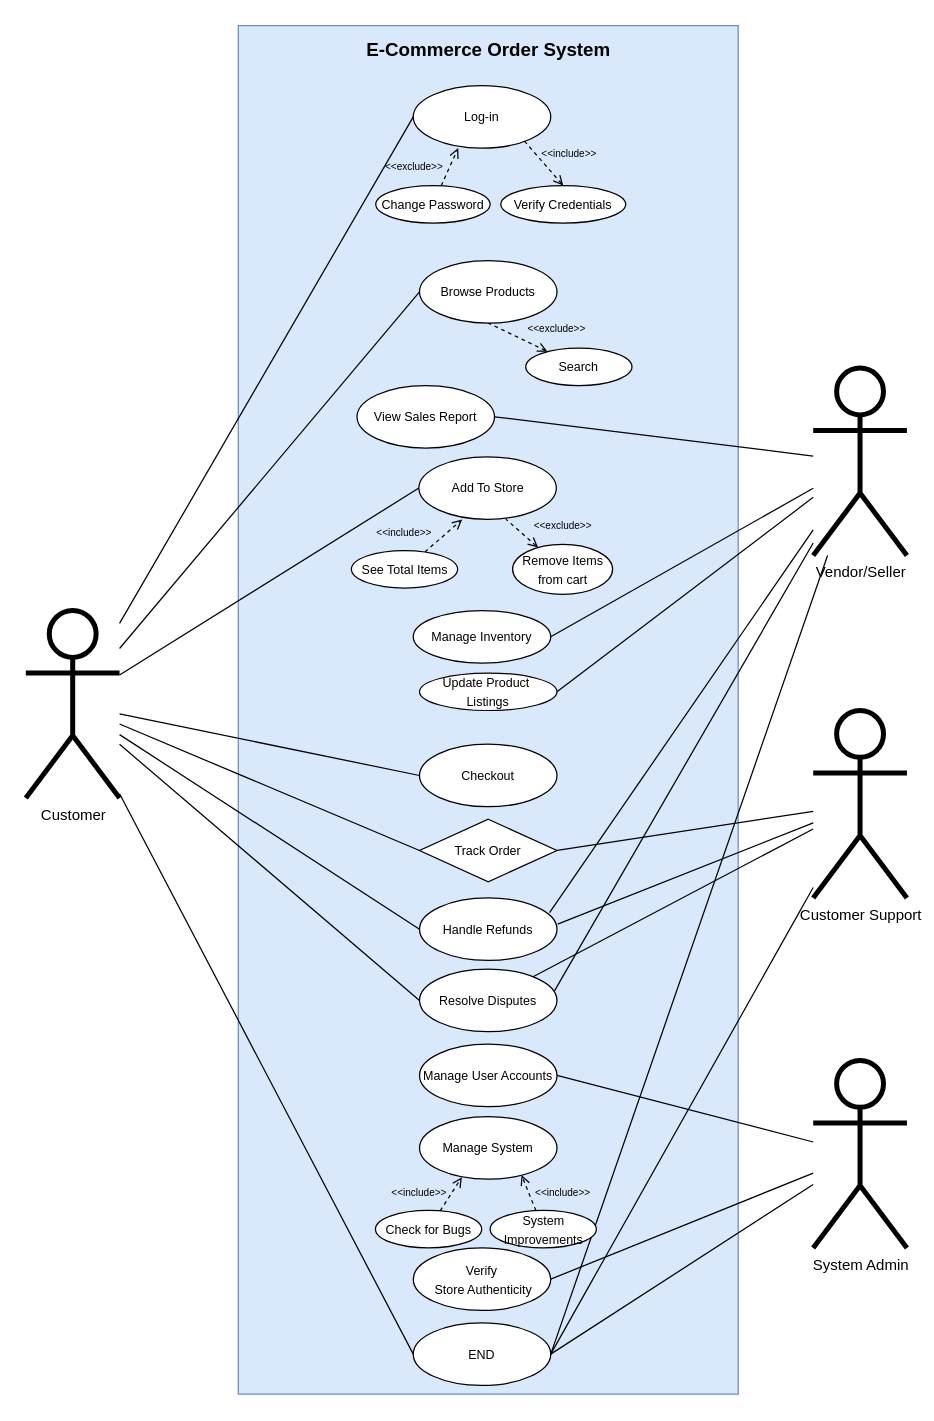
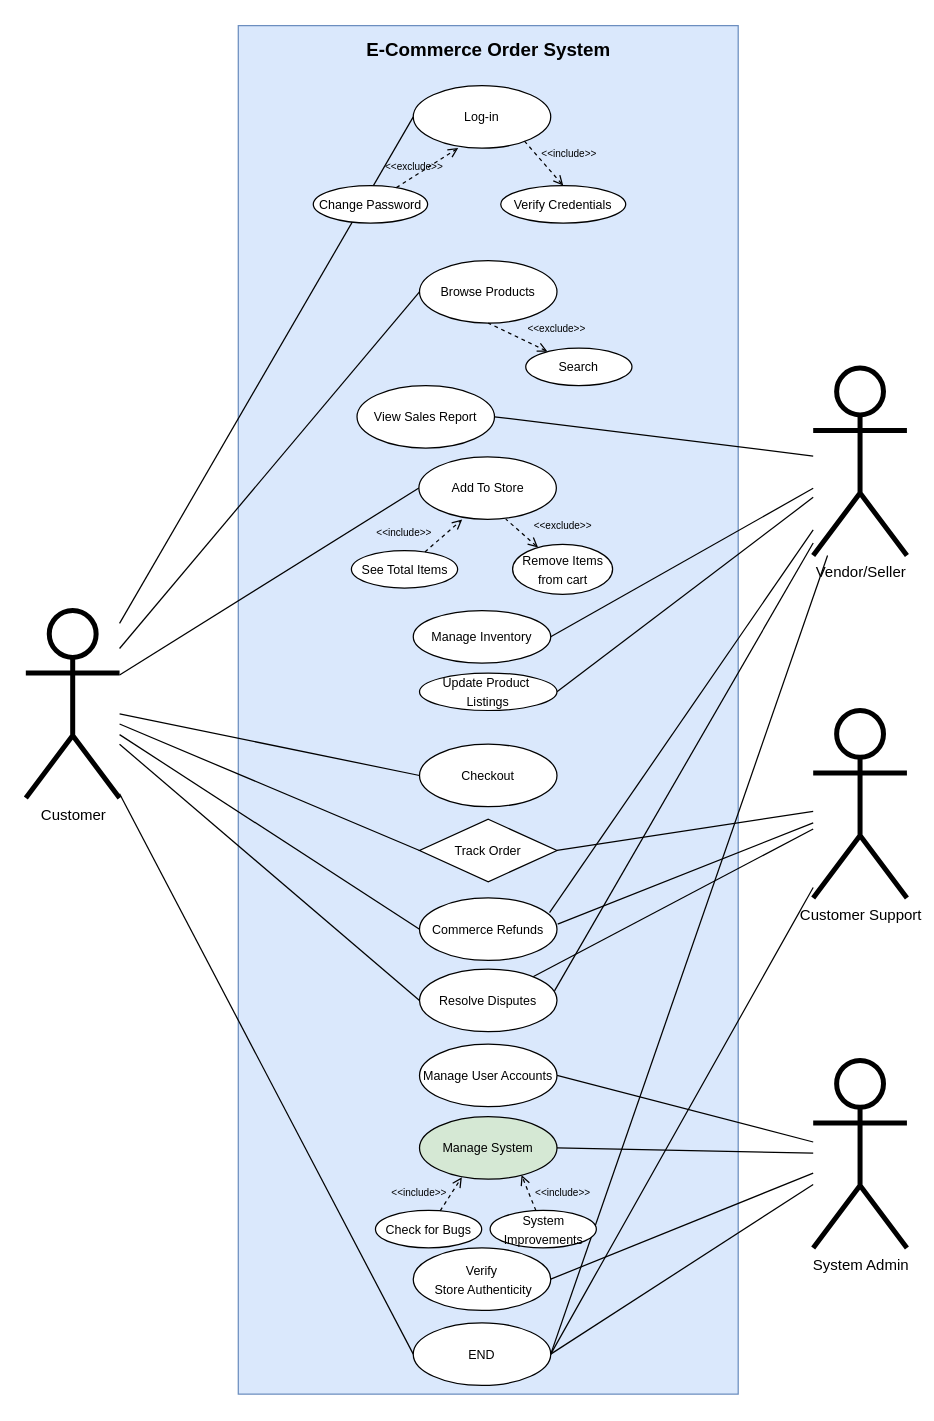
  <mxCell id="0" />
  <mxCell id="1" parent="0" />
  <mxCell id="2" value="" style="rounded=0;whiteSpace=wrap;html=1;movable=0;resizable=0;rotatable=0;deletable=0;editable=0;locked=1;connectable=0;fillColor=#dae8fc;strokeColor=#6c8ebf;" vertex="1" parent="1"><mxGeometry x="190" y="20" width="400" height="1095" as="geometry" /></mxCell>
  <mxCell id="3" value="&lt;font style=&quot;font-size: 15px;&quot;&gt;&lt;b&gt;E-Commerce Order System&lt;/b&gt;&lt;/font&gt;" style="text;html=1;align=center;verticalAlign=middle;whiteSpace=wrap;rounded=0;" vertex="1" parent="1"><mxGeometry x="288.75" y="24" width="202.5" height="30" as="geometry" /></mxCell>
  <mxCell id="4" style="rounded=0;orthogonalLoop=1;jettySize=auto;html=1;endArrow=none;endFill=0;entryX=0;entryY=0.5;entryDx=0;entryDy=0;" edge="1" parent="1" source="7" target="8"><mxGeometry relative="1" as="geometry" /></mxCell>
  <mxCell id="5" style="rounded=0;orthogonalLoop=1;jettySize=auto;html=1;entryX=0;entryY=0.5;entryDx=0;entryDy=0;endArrow=none;endFill=0;" edge="1" parent="1" source="7" target="49"><mxGeometry relative="1" as="geometry" /></mxCell>
  <mxCell id="6" style="rounded=0;orthogonalLoop=1;jettySize=auto;html=1;entryX=0;entryY=0.5;entryDx=0;entryDy=0;endArrow=none;endFill=0;" edge="1" parent="1" source="7" target="57"><mxGeometry relative="1" as="geometry" /></mxCell>
  <mxCell id="7" value="Customer" style="shape=umlActor;verticalLabelPosition=bottom;verticalAlign=top;html=1;outlineConnect=0;strokeWidth=4;" vertex="1" parent="1"><mxGeometry x="20" y="488" width="75" height="150" as="geometry" /></mxCell>
  <mxCell id="8" value="&lt;font style=&quot;font-size: 10px;&quot;&gt;Browse Products&lt;/font&gt;" style="ellipse;whiteSpace=wrap;html=1;" vertex="1" parent="1"><mxGeometry x="335" y="208" width="110" height="50" as="geometry" /></mxCell>
  <mxCell id="9" style="rounded=0;orthogonalLoop=1;jettySize=auto;html=1;endArrow=none;endFill=0;exitX=0;exitY=0.5;exitDx=0;exitDy=0;" edge="1" parent="1" source="10" target="7"><mxGeometry relative="1" as="geometry" /></mxCell>
  <mxCell id="10" value="&lt;font style=&quot;font-size: 10px;&quot;&gt;Add To Store&lt;/font&gt;" style="ellipse;whiteSpace=wrap;html=1;" vertex="1" parent="1"><mxGeometry x="334.5" y="365" width="110" height="50" as="geometry" /></mxCell>
  <mxCell id="11" style="rounded=0;orthogonalLoop=1;jettySize=auto;html=1;endArrow=none;endFill=0;exitX=0;exitY=0.5;exitDx=0;exitDy=0;" edge="1" parent="1" source="12" target="7"><mxGeometry relative="1" as="geometry" /></mxCell>
  <mxCell id="12" value="&lt;font style=&quot;font-size: 10px;&quot;&gt;Checkout&lt;/font&gt;" style="ellipse;whiteSpace=wrap;html=1;" vertex="1" parent="1"><mxGeometry x="335" y="595" width="110" height="50" as="geometry" /></mxCell>
  <mxCell id="13" style="rounded=0;orthogonalLoop=1;jettySize=auto;html=1;endArrow=none;endFill=0;exitX=0;exitY=0.5;exitDx=0;exitDy=0;" edge="1" parent="1" source="14" target="7"><mxGeometry relative="1" as="geometry" /></mxCell>
  <mxCell id="14" value="&lt;font style=&quot;font-size: 10px;&quot;&gt;Track Order&lt;/font&gt;" style="rhombus;whiteSpace=wrap;html=1;" vertex="1" parent="1"><mxGeometry x="335" y="655" width="110" height="50" as="geometry" /></mxCell>
  <mxCell id="15" style="rounded=0;orthogonalLoop=1;jettySize=auto;html=1;endArrow=none;endFill=0;exitX=0;exitY=0.5;exitDx=0;exitDy=0;" edge="1" parent="1" source="16" target="7"><mxGeometry relative="1" as="geometry" /></mxCell>
- <mxCell id="16" value="&lt;font style=&quot;font-size: 10px;&quot;&gt;Handle Refunds&lt;/font&gt;" style="ellipse;whiteSpace=wrap;html=1;" vertex="1" parent="1"><mxGeometry x="335" y="718" width="110" height="50" as="geometry" /></mxCell>
+ <mxCell id="16" value="&lt;font style=&quot;font-size: 10px;&quot;&gt;Commerce Refunds&lt;/font&gt;" style="ellipse;whiteSpace=wrap;html=1;" vertex="1" parent="1"><mxGeometry x="335" y="718" width="110" height="50" as="geometry" /></mxCell>
  <mxCell id="17" style="rounded=0;orthogonalLoop=1;jettySize=auto;html=1;entryX=0.946;entryY=0.235;entryDx=0;entryDy=0;endArrow=none;endFill=0;entryPerimeter=0;" edge="1" parent="1" source="22" target="16"><mxGeometry relative="1" as="geometry" /></mxCell>
  <mxCell id="18" style="rounded=0;orthogonalLoop=1;jettySize=auto;html=1;entryX=1;entryY=0.5;entryDx=0;entryDy=0;endArrow=none;endFill=0;" edge="1" parent="1" source="22" target="31"><mxGeometry relative="1" as="geometry" /></mxCell>
  <mxCell id="19" style="rounded=0;orthogonalLoop=1;jettySize=auto;html=1;endArrow=none;endFill=0;entryX=1;entryY=0.5;entryDx=0;entryDy=0;" edge="1" parent="1" source="22" target="32"><mxGeometry relative="1" as="geometry" /></mxCell>
  <mxCell id="20" style="rounded=0;orthogonalLoop=1;jettySize=auto;html=1;entryX=1;entryY=0.5;entryDx=0;entryDy=0;endArrow=none;endFill=0;" edge="1" parent="1" source="22" target="57"><mxGeometry relative="1" as="geometry" /></mxCell>
  <mxCell id="21" style="rounded=0;orthogonalLoop=1;jettySize=auto;html=1;entryX=1;entryY=0.5;entryDx=0;entryDy=0;endArrow=none;endFill=0;" edge="1" parent="1" source="22" target="58"><mxGeometry relative="1" as="geometry" /></mxCell>
  <mxCell id="22" value="Vendor/Seller" style="shape=umlActor;verticalLabelPosition=bottom;verticalAlign=top;html=1;outlineConnect=0;strokeWidth=4;" vertex="1" parent="1"><mxGeometry x="650" y="294" width="75" height="150" as="geometry" /></mxCell>
  <mxCell id="23" style="rounded=0;orthogonalLoop=1;jettySize=auto;html=1;endArrow=none;endFill=0;exitX=0;exitY=0.5;exitDx=0;exitDy=0;" edge="1" parent="1" source="24" target="7"><mxGeometry relative="1" as="geometry" /></mxCell>
  <mxCell id="24" value="&lt;font style=&quot;font-size: 10px;&quot;&gt;Log-in&lt;/font&gt;" style="ellipse;whiteSpace=wrap;html=1;" vertex="1" parent="1"><mxGeometry x="330" y="68" width="110" height="50" as="geometry" /></mxCell>
  <mxCell id="25" style="rounded=0;orthogonalLoop=1;jettySize=auto;html=1;dashed=1;endArrow=none;endFill=0;startArrow=open;startFill=0;exitX=0.5;exitY=0;exitDx=0;exitDy=0;entryX=0.807;entryY=0.884;entryDx=0;entryDy=0;entryPerimeter=0;" edge="1" parent="1" source="26" target="24"><mxGeometry relative="1" as="geometry" /></mxCell>
  <mxCell id="26" value="&lt;font style=&quot;font-size: 10px;&quot;&gt;Verify Credentials&lt;/font&gt;" style="ellipse;whiteSpace=wrap;html=1;" vertex="1" parent="1"><mxGeometry x="400" y="148" width="100" height="30" as="geometry" /></mxCell>
- <mxCell id="27" value="&lt;font style=&quot;font-size: 10px;&quot;&gt;Change Password&lt;/font&gt;" style="ellipse;whiteSpace=wrap;html=1;" vertex="1" parent="1"><mxGeometry x="300" y="148" width="91.5" height="30" as="geometry" /></mxCell>
+ <mxCell id="27" value="&lt;font style=&quot;font-size: 10px;&quot;&gt;Change Password&lt;/font&gt;" style="ellipse;whiteSpace=wrap;html=1;" vertex="1" parent="1"><mxGeometry x="250" y="148" width="91.5" height="30" as="geometry" /></mxCell>
  <mxCell id="28" value="&amp;lt;&amp;lt;include&amp;gt;&amp;gt;" style="text;html=1;align=center;verticalAlign=middle;whiteSpace=wrap;rounded=0;fontSize=8;" vertex="1" parent="1"><mxGeometry x="420" y="118" width="70" height="10" as="geometry" /></mxCell>
  <mxCell id="29" style="rounded=0;orthogonalLoop=1;jettySize=auto;html=1;entryX=0.327;entryY=0.998;entryDx=0;entryDy=0;entryPerimeter=0;dashed=1;endArrow=open;endFill=0;" edge="1" parent="1" source="27" target="24"><mxGeometry relative="1" as="geometry" /></mxCell>
  <mxCell id="30" value="&amp;lt;&amp;lt;exclude&amp;gt;&amp;gt;" style="text;html=1;align=center;verticalAlign=middle;whiteSpace=wrap;rounded=0;fontSize=8;" vertex="1" parent="1"><mxGeometry x="296" y="128" width="70" height="10" as="geometry" /></mxCell>
  <mxCell id="31" value="&lt;span style=&quot;font-size: 10px;&quot;&gt;View Sales Report&lt;/span&gt;" style="ellipse;whiteSpace=wrap;html=1;" vertex="1" parent="1"><mxGeometry x="285" y="308" width="110" height="50" as="geometry" /></mxCell>
  <mxCell id="32" value="&lt;font style=&quot;font-size: 10px;&quot;&gt;Update Product&amp;nbsp;&lt;/font&gt;&lt;div&gt;&lt;font style=&quot;font-size: 10px;&quot;&gt;Listings&lt;/font&gt;&lt;/div&gt;" style="ellipse;whiteSpace=wrap;html=1;" vertex="1" parent="1"><mxGeometry x="335" y="538" width="110" height="30" as="geometry" /></mxCell>
  <mxCell id="33" value="&lt;span style=&quot;font-size: 10px;&quot;&gt;See Total Items&lt;/span&gt;" style="ellipse;whiteSpace=wrap;html=1;" vertex="1" parent="1"><mxGeometry x="280.5" y="440" width="85" height="30" as="geometry" /></mxCell>
  <mxCell id="34" style="rounded=0;orthogonalLoop=1;jettySize=auto;html=1;entryX=0.315;entryY=1.003;entryDx=0;entryDy=0;entryPerimeter=0;endArrow=open;endFill=0;dashed=1;" edge="1" parent="1" source="33" target="10"><mxGeometry relative="1" as="geometry" /></mxCell>
  <mxCell id="35" value="&amp;lt;&amp;lt;include&amp;gt;&amp;gt;" style="text;html=1;align=center;verticalAlign=middle;whiteSpace=wrap;rounded=0;fontSize=8;" vertex="1" parent="1"><mxGeometry x="288" y="421" width="70" height="10" as="geometry" /></mxCell>
  <mxCell id="36" value="&lt;span style=&quot;font-size: 10px;&quot;&gt;Remove Items from cart&lt;/span&gt;" style="ellipse;whiteSpace=wrap;html=1;" vertex="1" parent="1"><mxGeometry x="409.5" y="435" width="80" height="40" as="geometry" /></mxCell>
  <mxCell id="37" style="rounded=0;orthogonalLoop=1;jettySize=auto;html=1;entryX=0.632;entryY=0.997;entryDx=0;entryDy=0;entryPerimeter=0;dashed=1;endArrow=none;endFill=0;startArrow=open;startFill=0;" edge="1" parent="1" source="36" target="10"><mxGeometry relative="1" as="geometry" /></mxCell>
  <mxCell id="38" value="&amp;lt;&amp;lt;exclude&amp;gt;&amp;gt;" style="text;html=1;align=center;verticalAlign=middle;whiteSpace=wrap;rounded=0;fontSize=8;" vertex="1" parent="1"><mxGeometry x="414.5" y="415" width="70" height="10" as="geometry" /></mxCell>
  <mxCell id="39" style="rounded=0;orthogonalLoop=1;jettySize=auto;html=1;entryX=1;entryY=0.5;entryDx=0;entryDy=0;endArrow=none;endFill=0;" edge="1" parent="1" source="43" target="51"><mxGeometry relative="1" as="geometry" /></mxCell>
+ <mxCell id="40" style="rounded=0;orthogonalLoop=1;jettySize=auto;html=1;endArrow=none;endFill=0;entryX=1;entryY=0.5;entryDx=0;entryDy=0;" edge="1" parent="1" source="43" target="52"><mxGeometry relative="1" as="geometry" /></mxCell>
  <mxCell id="41" style="rounded=0;orthogonalLoop=1;jettySize=auto;html=1;entryX=1;entryY=0.5;entryDx=0;entryDy=0;endArrow=none;endFill=0;" edge="1" parent="1" source="43" target="53"><mxGeometry relative="1" as="geometry" /></mxCell>
  <mxCell id="42" style="rounded=0;orthogonalLoop=1;jettySize=auto;html=1;entryX=1;entryY=0.5;entryDx=0;entryDy=0;endArrow=none;endFill=0;" edge="1" parent="1" source="43" target="57"><mxGeometry relative="1" as="geometry" /></mxCell>
  <mxCell id="43" value="System Admin" style="shape=umlActor;verticalLabelPosition=bottom;verticalAlign=top;html=1;outlineConnect=0;strokeWidth=4;" vertex="1" parent="1"><mxGeometry x="650" y="848" width="75" height="150" as="geometry" /></mxCell>
  <mxCell id="44" style="rounded=0;orthogonalLoop=1;jettySize=auto;html=1;endArrow=none;endFill=0;" edge="1" parent="1" source="47" target="49"><mxGeometry relative="1" as="geometry" /></mxCell>
  <mxCell id="45" style="rounded=0;orthogonalLoop=1;jettySize=auto;html=1;entryX=1;entryY=0.5;entryDx=0;entryDy=0;endArrow=none;endFill=0;" edge="1" parent="1" source="47" target="14"><mxGeometry relative="1" as="geometry" /></mxCell>
  <mxCell id="46" style="rounded=0;orthogonalLoop=1;jettySize=auto;html=1;entryX=1;entryY=0.5;entryDx=0;entryDy=0;startArrow=none;startFill=0;endArrow=none;endFill=0;" edge="1" parent="1" source="47" target="57"><mxGeometry relative="1" as="geometry" /></mxCell>
  <mxCell id="47" value="Customer Support" style="shape=umlActor;verticalLabelPosition=bottom;verticalAlign=top;html=1;outlineConnect=0;strokeWidth=4;" vertex="1" parent="1"><mxGeometry x="650" y="568" width="75" height="150" as="geometry" /></mxCell>
  <mxCell id="48" style="rounded=0;orthogonalLoop=1;jettySize=auto;html=1;entryX=1.005;entryY=0.419;entryDx=0;entryDy=0;entryPerimeter=0;endArrow=none;endFill=0;" edge="1" parent="1" source="47" target="16"><mxGeometry relative="1" as="geometry" /></mxCell>
  <mxCell id="49" value="&lt;font style=&quot;font-size: 10px;&quot;&gt;Resolve Disputes&lt;/font&gt;" style="ellipse;whiteSpace=wrap;html=1;" vertex="1" parent="1"><mxGeometry x="335" y="775" width="110" height="50" as="geometry" /></mxCell>
  <mxCell id="50" style="rounded=0;orthogonalLoop=1;jettySize=auto;html=1;entryX=0.982;entryY=0.347;entryDx=0;entryDy=0;entryPerimeter=0;endArrow=none;endFill=0;" edge="1" parent="1" source="22" target="49"><mxGeometry relative="1" as="geometry" /></mxCell>
  <mxCell id="51" value="&lt;font style=&quot;font-size: 10px;&quot;&gt;Manage User Accounts&lt;/font&gt;" style="ellipse;whiteSpace=wrap;html=1;" vertex="1" parent="1"><mxGeometry x="335" y="835" width="110" height="50" as="geometry" /></mxCell>
- <mxCell id="52" value="&lt;font style=&quot;font-size: 10px;&quot;&gt;Manage System&lt;/font&gt;" style="ellipse;whiteSpace=wrap;html=1;" vertex="1" parent="1"><mxGeometry x="335" y="893" width="110" height="50" as="geometry" /></mxCell>
+ <mxCell id="52" value="&lt;font style=&quot;font-size: 10px;&quot;&gt;Manage System&lt;/font&gt;" style="ellipse;whiteSpace=wrap;html=1;fillColor=#d5e8d4;" vertex="1" parent="1"><mxGeometry x="335" y="893" width="110" height="50" as="geometry" /></mxCell>
  <mxCell id="53" value="&lt;span style=&quot;font-size: 10px;&quot;&gt;Verify&lt;/span&gt;&lt;div&gt;&lt;span style=&quot;font-size: 10px;&quot;&gt;&amp;nbsp;Store Authenticity&lt;/span&gt;&lt;/div&gt;" style="ellipse;whiteSpace=wrap;html=1;" vertex="1" parent="1"><mxGeometry x="330" y="998" width="110" height="50" as="geometry" /></mxCell>
  <mxCell id="54" style="rounded=0;orthogonalLoop=1;jettySize=auto;html=1;dashed=1;startArrow=open;startFill=0;endArrow=none;endFill=0;" edge="1" parent="1" source="55"><mxGeometry relative="1" as="geometry"><mxPoint x="390" y="258" as="targetPoint" /></mxGeometry></mxCell>
  <mxCell id="55" value="&lt;span style=&quot;font-size: 10px;&quot;&gt;Search&lt;/span&gt;" style="ellipse;whiteSpace=wrap;html=1;" vertex="1" parent="1"><mxGeometry x="420" y="278" width="85" height="30" as="geometry" /></mxCell>
  <mxCell id="56" value="&amp;lt;&amp;lt;exclude&amp;gt;&amp;gt;" style="text;html=1;align=center;verticalAlign=middle;whiteSpace=wrap;rounded=0;fontSize=8;" vertex="1" parent="1"><mxGeometry x="410" y="258" width="70" height="10" as="geometry" /></mxCell>
  <mxCell id="57" value="&lt;span style=&quot;font-size: 10px;&quot;&gt;END&lt;/span&gt;" style="ellipse;whiteSpace=wrap;html=1;" vertex="1" parent="1"><mxGeometry x="330" y="1058" width="110" height="50" as="geometry" /></mxCell>
  <mxCell id="58" value="&lt;font style=&quot;font-size: 10px;&quot;&gt;Manage Inventory&lt;/font&gt;" style="ellipse;whiteSpace=wrap;html=1;" vertex="1" parent="1"><mxGeometry x="330" y="488" width="110" height="42" as="geometry" /></mxCell>
  <mxCell id="59" value="&lt;span style=&quot;font-size: 10px;&quot;&gt;Check for Bugs&lt;/span&gt;" style="ellipse;whiteSpace=wrap;html=1;" vertex="1" parent="1"><mxGeometry x="299.75" y="968" width="85" height="30" as="geometry" /></mxCell>
  <mxCell id="60" style="rounded=0;orthogonalLoop=1;jettySize=auto;html=1;entryX=0.308;entryY=0.968;entryDx=0;entryDy=0;entryPerimeter=0;endArrow=open;endFill=0;dashed=1;" edge="1" parent="1" source="59" target="52"><mxGeometry relative="1" as="geometry"><mxPoint x="381.5" y="943" as="targetPoint" /></mxGeometry></mxCell>
  <mxCell id="61" value="&amp;lt;&amp;lt;include&amp;gt;&amp;gt;" style="text;html=1;align=center;verticalAlign=middle;whiteSpace=wrap;rounded=0;fontSize=8;" vertex="1" parent="1"><mxGeometry x="300" y="949" width="70" height="10" as="geometry" /></mxCell>
  <mxCell id="62" value="&lt;span style=&quot;font-size: 10px;&quot;&gt;System Improvements&lt;/span&gt;" style="ellipse;whiteSpace=wrap;html=1;" vertex="1" parent="1"><mxGeometry x="391.5" y="968" width="85" height="30" as="geometry" /></mxCell>
  <mxCell id="63" style="rounded=0;orthogonalLoop=1;jettySize=auto;html=1;entryX=0.742;entryY=0.934;entryDx=0;entryDy=0;entryPerimeter=0;endArrow=open;endFill=0;dashed=1;" edge="1" source="62" parent="1" target="52"><mxGeometry relative="1" as="geometry"><mxPoint x="483.75" y="944" as="targetPoint" /></mxGeometry></mxCell>
  <mxCell id="64" value="&amp;lt;&amp;lt;include&amp;gt;&amp;gt;" style="text;html=1;align=center;verticalAlign=middle;whiteSpace=wrap;rounded=0;fontSize=8;" vertex="1" parent="1"><mxGeometry x="415" y="949" width="70" height="10" as="geometry" /></mxCell>
